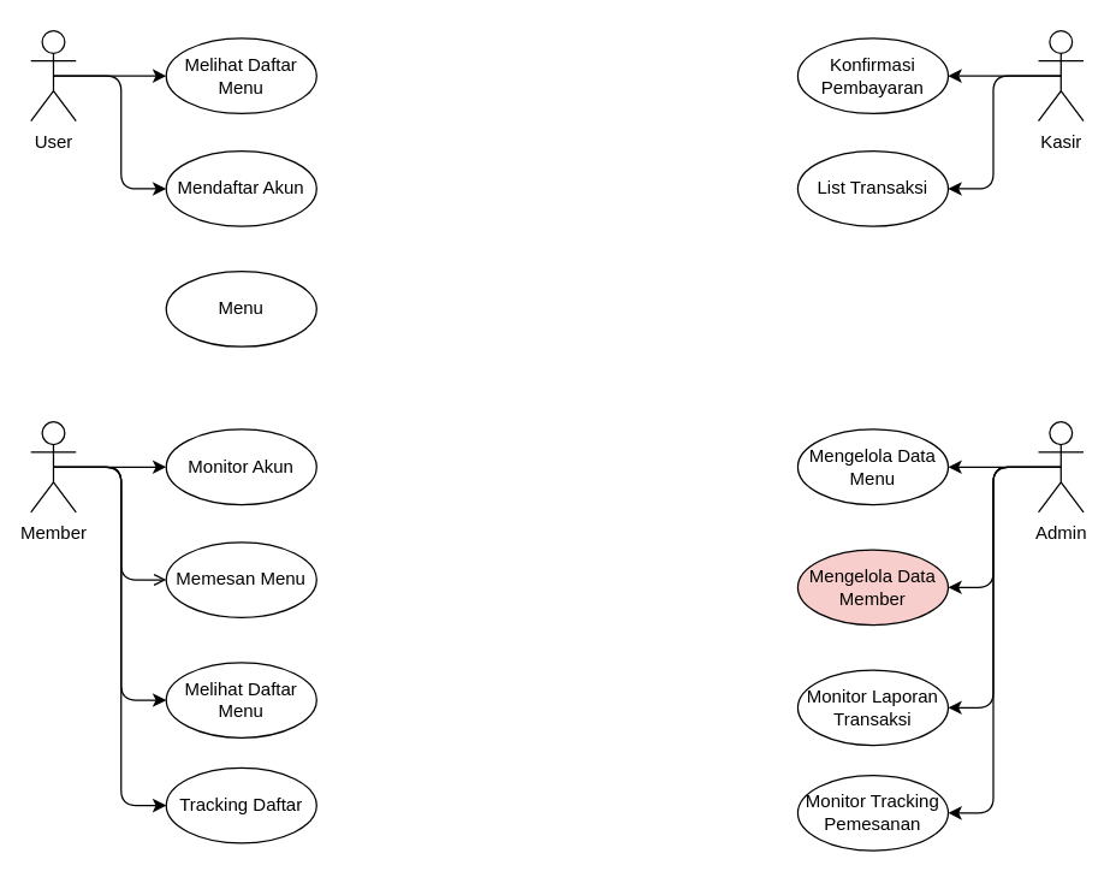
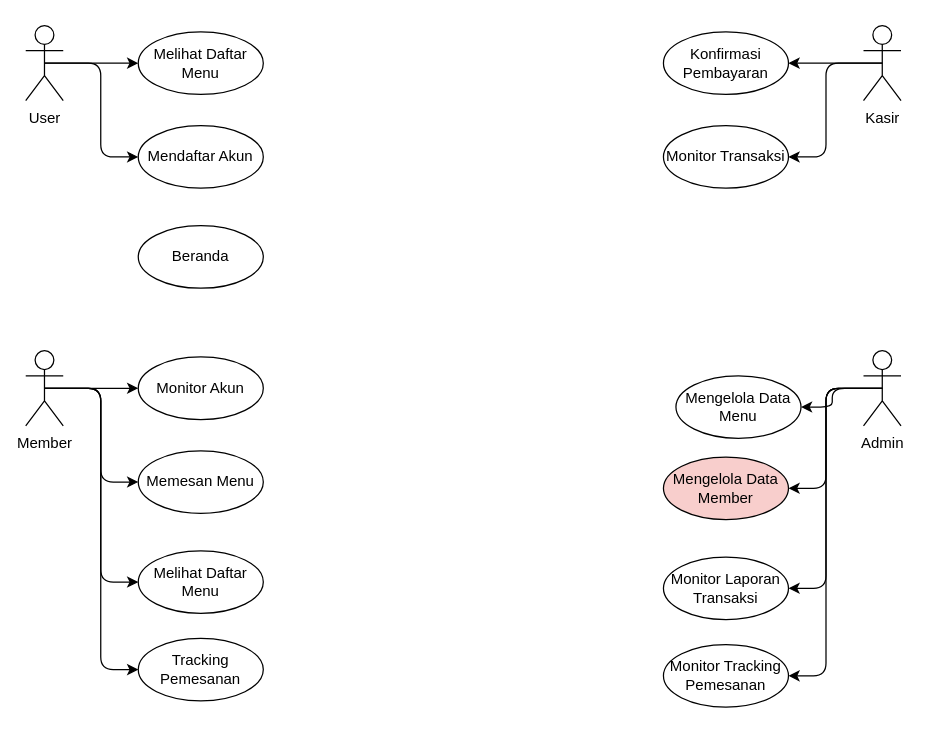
  <mxCell id="0" />
  <mxCell id="1" parent="0" />
  <mxCell id="2" style="edgeStyle=orthogonalEdgeStyle;orthogonalLoop=1;jettySize=auto;html=1;exitX=0.5;exitY=0.5;exitDx=0;exitDy=0;exitPerimeter=0;entryX=0;entryY=0.5;entryDx=0;entryDy=0;" edge="1" parent="1" source="4" target="18"><mxGeometry relative="1" as="geometry" /></mxCell>
  <mxCell id="3" style="edgeStyle=orthogonalEdgeStyle;orthogonalLoop=1;jettySize=auto;html=1;exitX=0.5;exitY=0.5;exitDx=0;exitDy=0;exitPerimeter=0;entryX=0;entryY=0.5;entryDx=0;entryDy=0;" edge="1" parent="1" source="4" target="20"><mxGeometry relative="1" as="geometry" /></mxCell>
  <mxCell id="4" value="User" style="shape=umlActor;verticalLabelPosition=bottom;verticalAlign=top;html=1;" vertex="1" parent="1"><mxGeometry x="20" y="20" width="30" height="60" as="geometry" /></mxCell>
  <mxCell id="5" style="edgeStyle=orthogonalEdgeStyle;orthogonalLoop=1;jettySize=auto;html=1;exitX=0.5;exitY=0.5;exitDx=0;exitDy=0;exitPerimeter=0;entryX=0;entryY=0.5;entryDx=0;entryDy=0;" edge="1" parent="1" source="9" target="21"><mxGeometry relative="1" as="geometry" /></mxCell>
- <mxCell id="6" style="edgeStyle=orthogonalEdgeStyle;orthogonalLoop=1;jettySize=auto;html=1;exitX=0.5;exitY=0.5;exitDx=0;exitDy=0;exitPerimeter=0;entryX=0;entryY=0.5;entryDx=0;entryDy=0;endArrow=open;" edge="1" parent="1" source="9" target="22"><mxGeometry relative="1" as="geometry" /></mxCell>
+ <mxCell id="6" style="edgeStyle=orthogonalEdgeStyle;orthogonalLoop=1;jettySize=auto;html=1;exitX=0.5;exitY=0.5;exitDx=0;exitDy=0;exitPerimeter=0;entryX=0;entryY=0.5;entryDx=0;entryDy=0;" edge="1" parent="1" source="9" target="22"><mxGeometry relative="1" as="geometry" /></mxCell>
  <mxCell id="7" style="edgeStyle=orthogonalEdgeStyle;orthogonalLoop=1;jettySize=auto;html=1;exitX=0.5;exitY=0.5;exitDx=0;exitDy=0;exitPerimeter=0;entryX=0;entryY=0.5;entryDx=0;entryDy=0;" edge="1" parent="1" source="9" target="24"><mxGeometry relative="1" as="geometry" /></mxCell>
  <mxCell id="8" style="edgeStyle=orthogonalEdgeStyle;orthogonalLoop=1;jettySize=auto;html=1;exitX=0.5;exitY=0.5;exitDx=0;exitDy=0;exitPerimeter=0;entryX=0;entryY=0.5;entryDx=0;entryDy=0;" edge="1" parent="1" source="9" target="23"><mxGeometry relative="1" as="geometry" /></mxCell>
  <mxCell id="9" value="Member" style="shape=umlActor;verticalLabelPosition=bottom;verticalAlign=top;html=1;" vertex="1" parent="1"><mxGeometry x="20" y="280" width="30" height="60" as="geometry" /></mxCell>
  <mxCell id="10" style="edgeStyle=orthogonalEdgeStyle;orthogonalLoop=1;jettySize=auto;html=1;exitX=0.5;exitY=0.5;exitDx=0;exitDy=0;exitPerimeter=0;" edge="1" parent="1" source="12" target="25"><mxGeometry relative="1" as="geometry" /></mxCell>
  <mxCell id="11" style="edgeStyle=orthogonalEdgeStyle;orthogonalLoop=1;jettySize=auto;html=1;exitX=0.5;exitY=0.5;exitDx=0;exitDy=0;exitPerimeter=0;entryX=1;entryY=0.5;entryDx=0;entryDy=0;" edge="1" parent="1" source="12" target="26"><mxGeometry relative="1" as="geometry" /></mxCell>
  <mxCell id="12" value="Kasir" style="shape=umlActor;verticalLabelPosition=bottom;verticalAlign=top;html=1;" vertex="1" parent="1"><mxGeometry x="690" y="20" width="30" height="60" as="geometry" /></mxCell>
  <mxCell id="13" style="edgeStyle=orthogonalEdgeStyle;orthogonalLoop=1;jettySize=auto;html=1;exitX=0.5;exitY=0.5;exitDx=0;exitDy=0;exitPerimeter=0;" edge="1" parent="1" source="17" target="27"><mxGeometry relative="1" as="geometry" /></mxCell>
  <mxCell id="14" style="edgeStyle=orthogonalEdgeStyle;orthogonalLoop=1;jettySize=auto;html=1;exitX=0.5;exitY=0.5;exitDx=0;exitDy=0;exitPerimeter=0;entryX=1;entryY=0.5;entryDx=0;entryDy=0;" edge="1" parent="1" source="17" target="28"><mxGeometry relative="1" as="geometry" /></mxCell>
  <mxCell id="15" style="edgeStyle=orthogonalEdgeStyle;orthogonalLoop=1;jettySize=auto;html=1;exitX=0.5;exitY=0.5;exitDx=0;exitDy=0;exitPerimeter=0;entryX=1;entryY=0.5;entryDx=0;entryDy=0;" edge="1" parent="1" source="17" target="29"><mxGeometry relative="1" as="geometry" /></mxCell>
  <mxCell id="16" style="edgeStyle=orthogonalEdgeStyle;orthogonalLoop=1;jettySize=auto;html=1;exitX=0.5;exitY=0.5;exitDx=0;exitDy=0;exitPerimeter=0;entryX=1;entryY=0.5;entryDx=0;entryDy=0;" edge="1" parent="1" source="17" target="30"><mxGeometry relative="1" as="geometry" /></mxCell>
  <mxCell id="17" value="Admin" style="shape=umlActor;verticalLabelPosition=bottom;verticalAlign=top;html=1;" vertex="1" parent="1"><mxGeometry x="690" y="280" width="30" height="60" as="geometry" /></mxCell>
  <mxCell id="18" value="Melihat Daftar Menu" style="ellipse;whiteSpace=wrap;html=1;" vertex="1" parent="1"><mxGeometry x="110" y="25" width="100" height="50" as="geometry" /></mxCell>
- <mxCell id="19" value="Menu" style="ellipse;whiteSpace=wrap;html=1;" vertex="1" parent="1"><mxGeometry x="110" y="180" width="100" height="50" as="geometry" /></mxCell>
+ <mxCell id="19" value="Beranda" style="ellipse;whiteSpace=wrap;html=1;" vertex="1" parent="1"><mxGeometry x="110" y="180" width="100" height="50" as="geometry" /></mxCell>
  <mxCell id="20" value="Mendaftar Akun" style="ellipse;whiteSpace=wrap;html=1;" vertex="1" parent="1"><mxGeometry x="110" y="100" width="100" height="50" as="geometry" /></mxCell>
  <mxCell id="21" value="Monitor Akun" style="ellipse;whiteSpace=wrap;html=1;" vertex="1" parent="1"><mxGeometry x="110" y="285" width="100" height="50" as="geometry" /></mxCell>
  <mxCell id="22" value="Memesan Menu" style="ellipse;whiteSpace=wrap;html=1;" vertex="1" parent="1"><mxGeometry x="110" y="360" width="100" height="50" as="geometry" /></mxCell>
- <mxCell id="23" value="Tracking Daftar" style="ellipse;whiteSpace=wrap;html=1;" vertex="1" parent="1"><mxGeometry x="110" y="510" width="100" height="50" as="geometry" /></mxCell>
+ <mxCell id="23" value="Tracking Pemesanan" style="ellipse;whiteSpace=wrap;html=1;" vertex="1" parent="1"><mxGeometry x="110" y="510" width="100" height="50" as="geometry" /></mxCell>
  <mxCell id="24" value="Melihat Daftar Menu" style="ellipse;whiteSpace=wrap;html=1;" vertex="1" parent="1"><mxGeometry x="110" y="440" width="100" height="50" as="geometry" /></mxCell>
  <mxCell id="25" value="Konfirmasi Pembayaran" style="ellipse;whiteSpace=wrap;html=1;" vertex="1" parent="1"><mxGeometry x="530" y="25" width="100" height="50" as="geometry" /></mxCell>
- <mxCell id="26" value="List Transaksi" style="ellipse;whiteSpace=wrap;html=1;" vertex="1" parent="1"><mxGeometry x="530" y="100" width="100" height="50" as="geometry" /></mxCell>
- <mxCell id="27" value="Mengelola Data Menu" style="ellipse;whiteSpace=wrap;html=1;" vertex="1" parent="1"><mxGeometry x="530" y="285" width="100" height="50" as="geometry" /></mxCell>
+ <mxCell id="26" value="Monitor Transaksi" style="ellipse;whiteSpace=wrap;html=1;" vertex="1" parent="1"><mxGeometry x="530" y="100" width="100" height="50" as="geometry" /></mxCell>
+ <mxCell id="27" value="Mengelola Data Menu" style="ellipse;whiteSpace=wrap;html=1;" vertex="1" parent="1"><mxGeometry x="540" y="300" width="100" height="50" as="geometry" /></mxCell>
  <mxCell id="28" value="Mengelola Data Member" style="ellipse;whiteSpace=wrap;html=1;fillColor=#f8cecc;" vertex="1" parent="1"><mxGeometry x="530" y="365" width="100" height="50" as="geometry" /></mxCell>
  <mxCell id="29" value="Monitor Laporan Transaksi" style="ellipse;whiteSpace=wrap;html=1;" vertex="1" parent="1"><mxGeometry x="530" y="445" width="100" height="50" as="geometry" /></mxCell>
  <mxCell id="30" value="Monitor Tracking Pemesanan" style="ellipse;whiteSpace=wrap;html=1;" vertex="1" parent="1"><mxGeometry x="530" y="515" width="100" height="50" as="geometry" /></mxCell>
